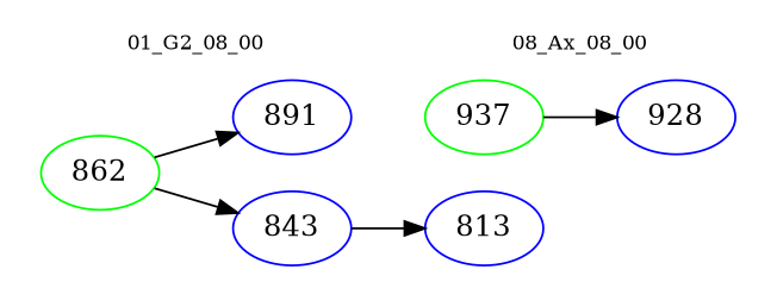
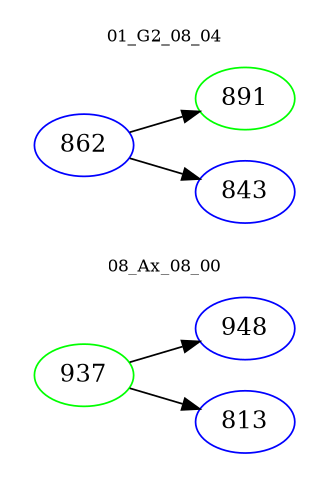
  digraph {
    rankdir=LR
    node [color=blue]
    edge [color=black]
    n1 [color=green label=937]
    n2 [label=813]
-   n3 [label=928]
-   n4 [color=green label=862]
+   n3 [label=948]
+   n4 [label=862]
    n5 [label=843]
-   n6 [label=891]
+   n6 [color=green label=891]
    subgraph cluster_1 {
      color=white
      fontsize=10
      label="08_Ax_08_00"
      n1
      n2
      n3
    }
    subgraph cluster_2 {
      color=white
      fontsize=10
-     label="01_G2_08_00"
+     label="01_G2_08_04"
      n4
      n5
      n6
    }
-   n5 -> n2
+   n1 -> n2
    n1 -> n3
    n4 -> n5
    n4 -> n6
  }
